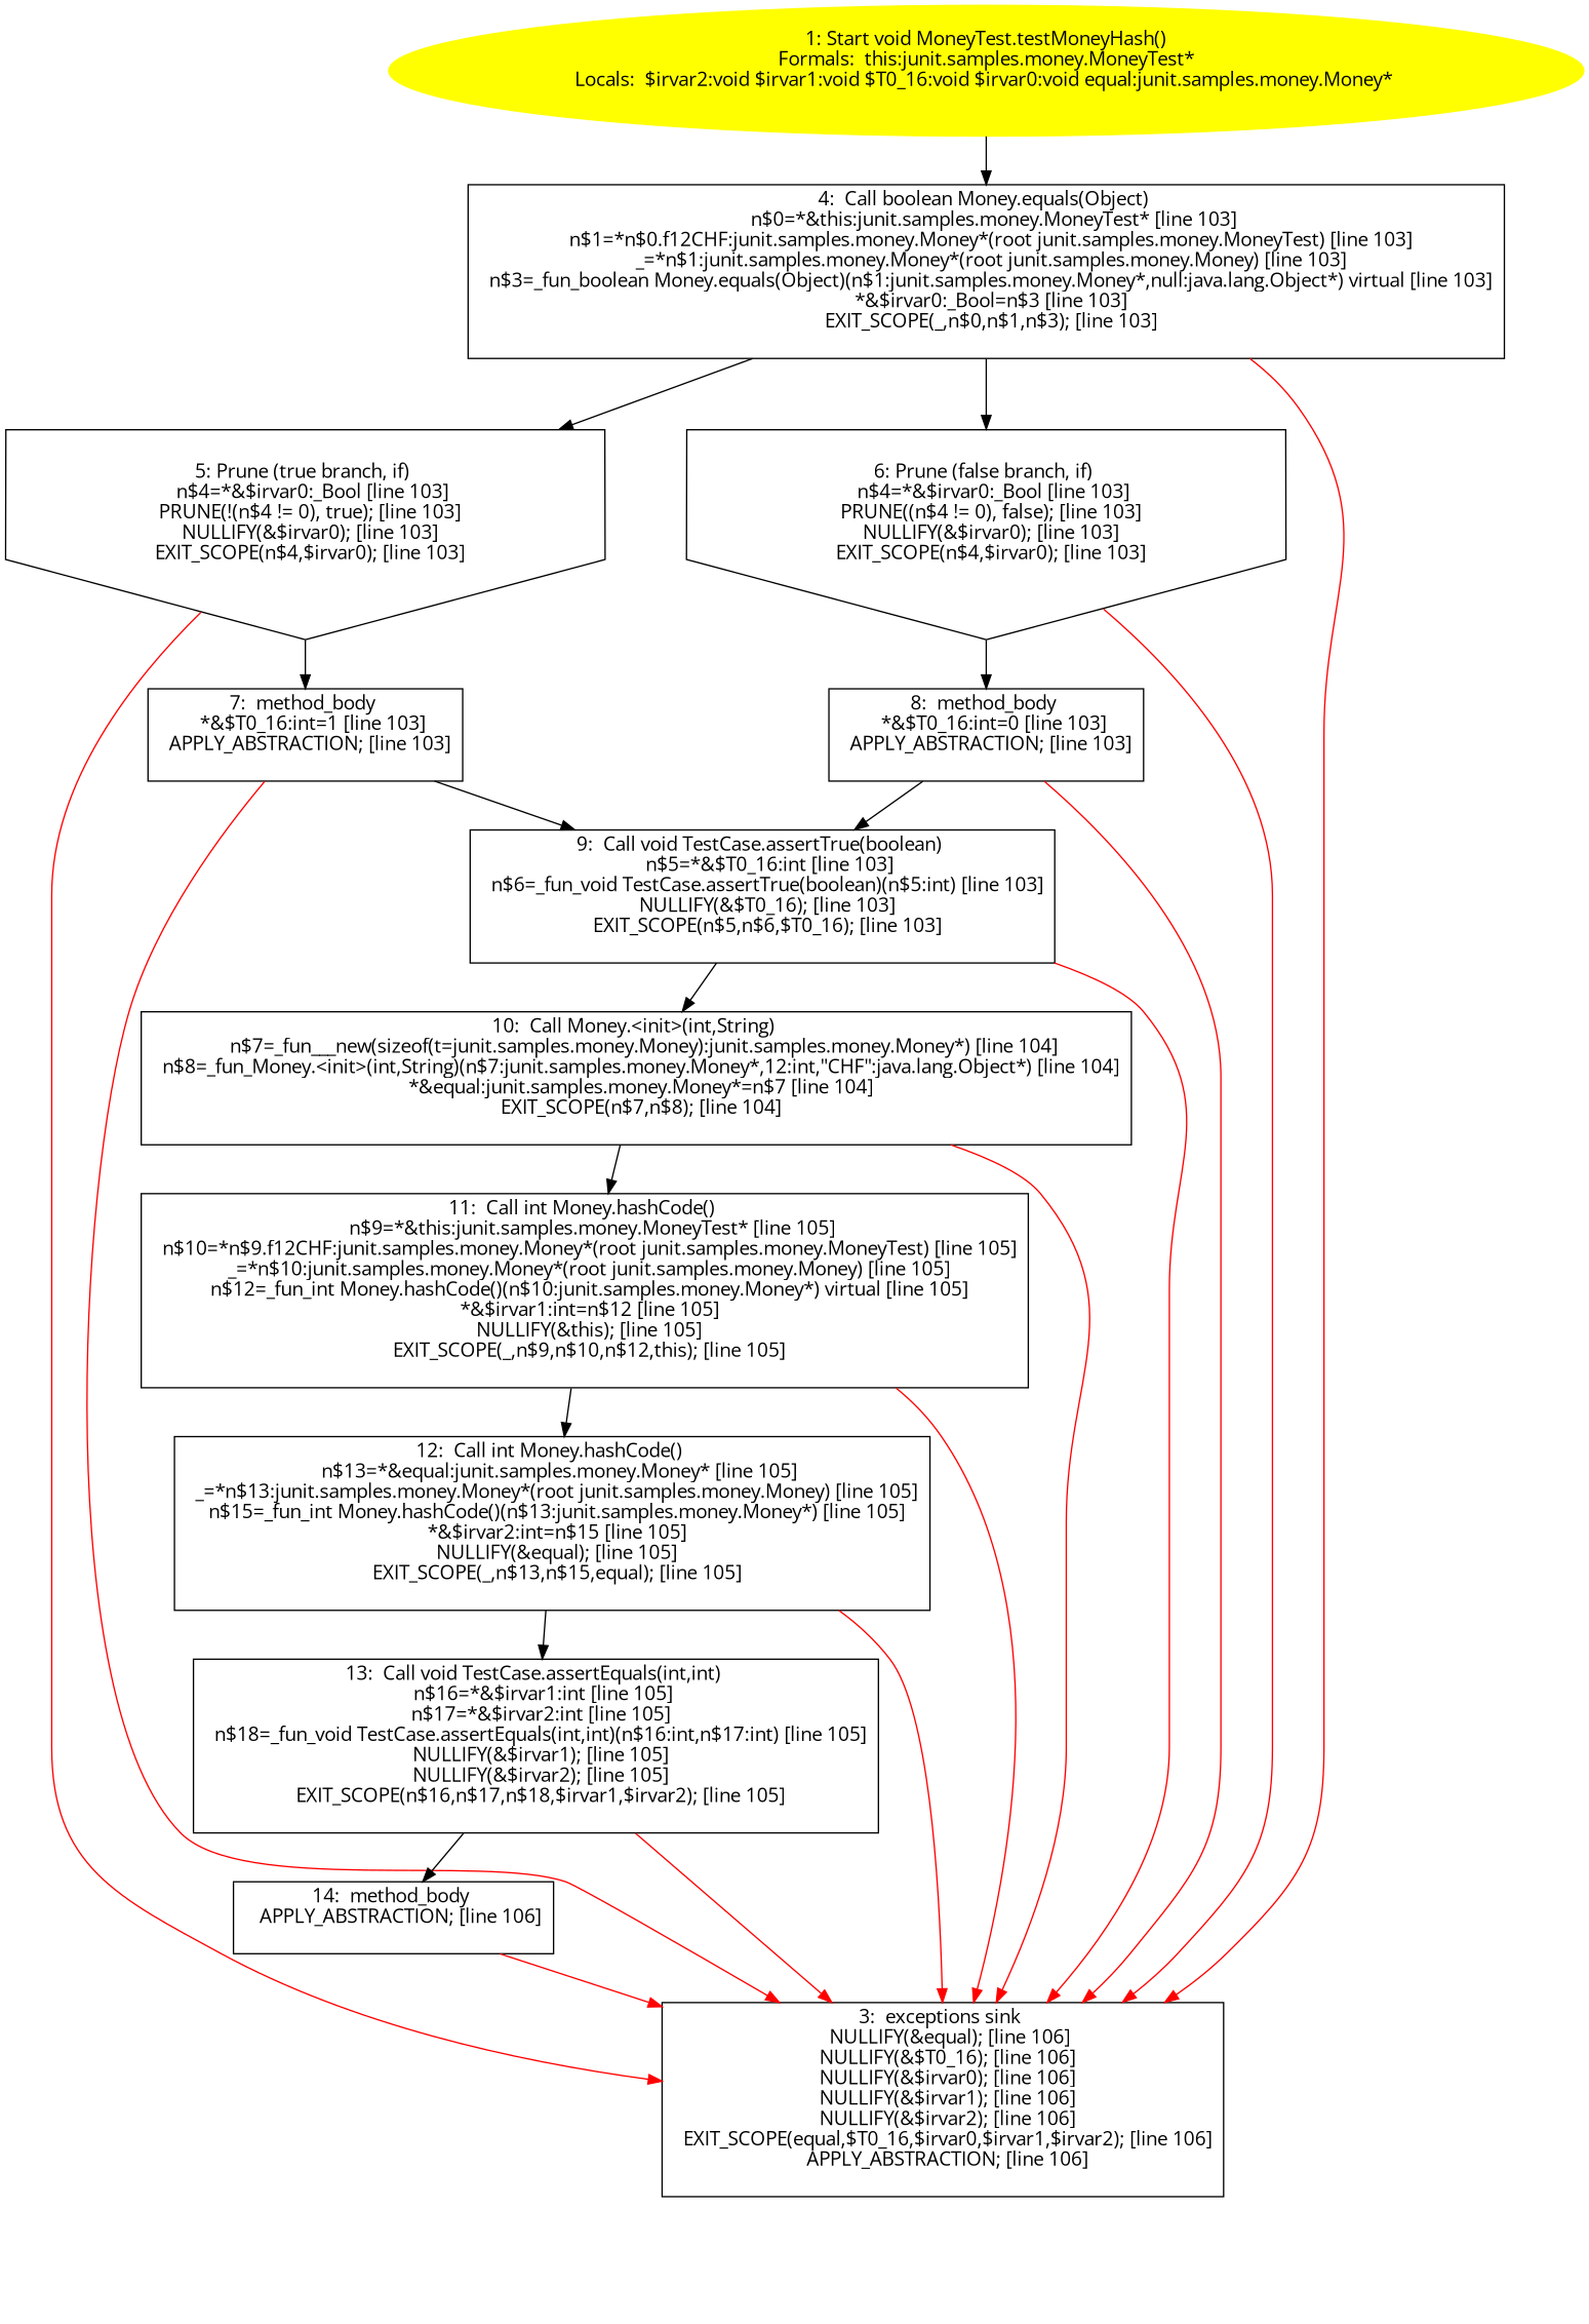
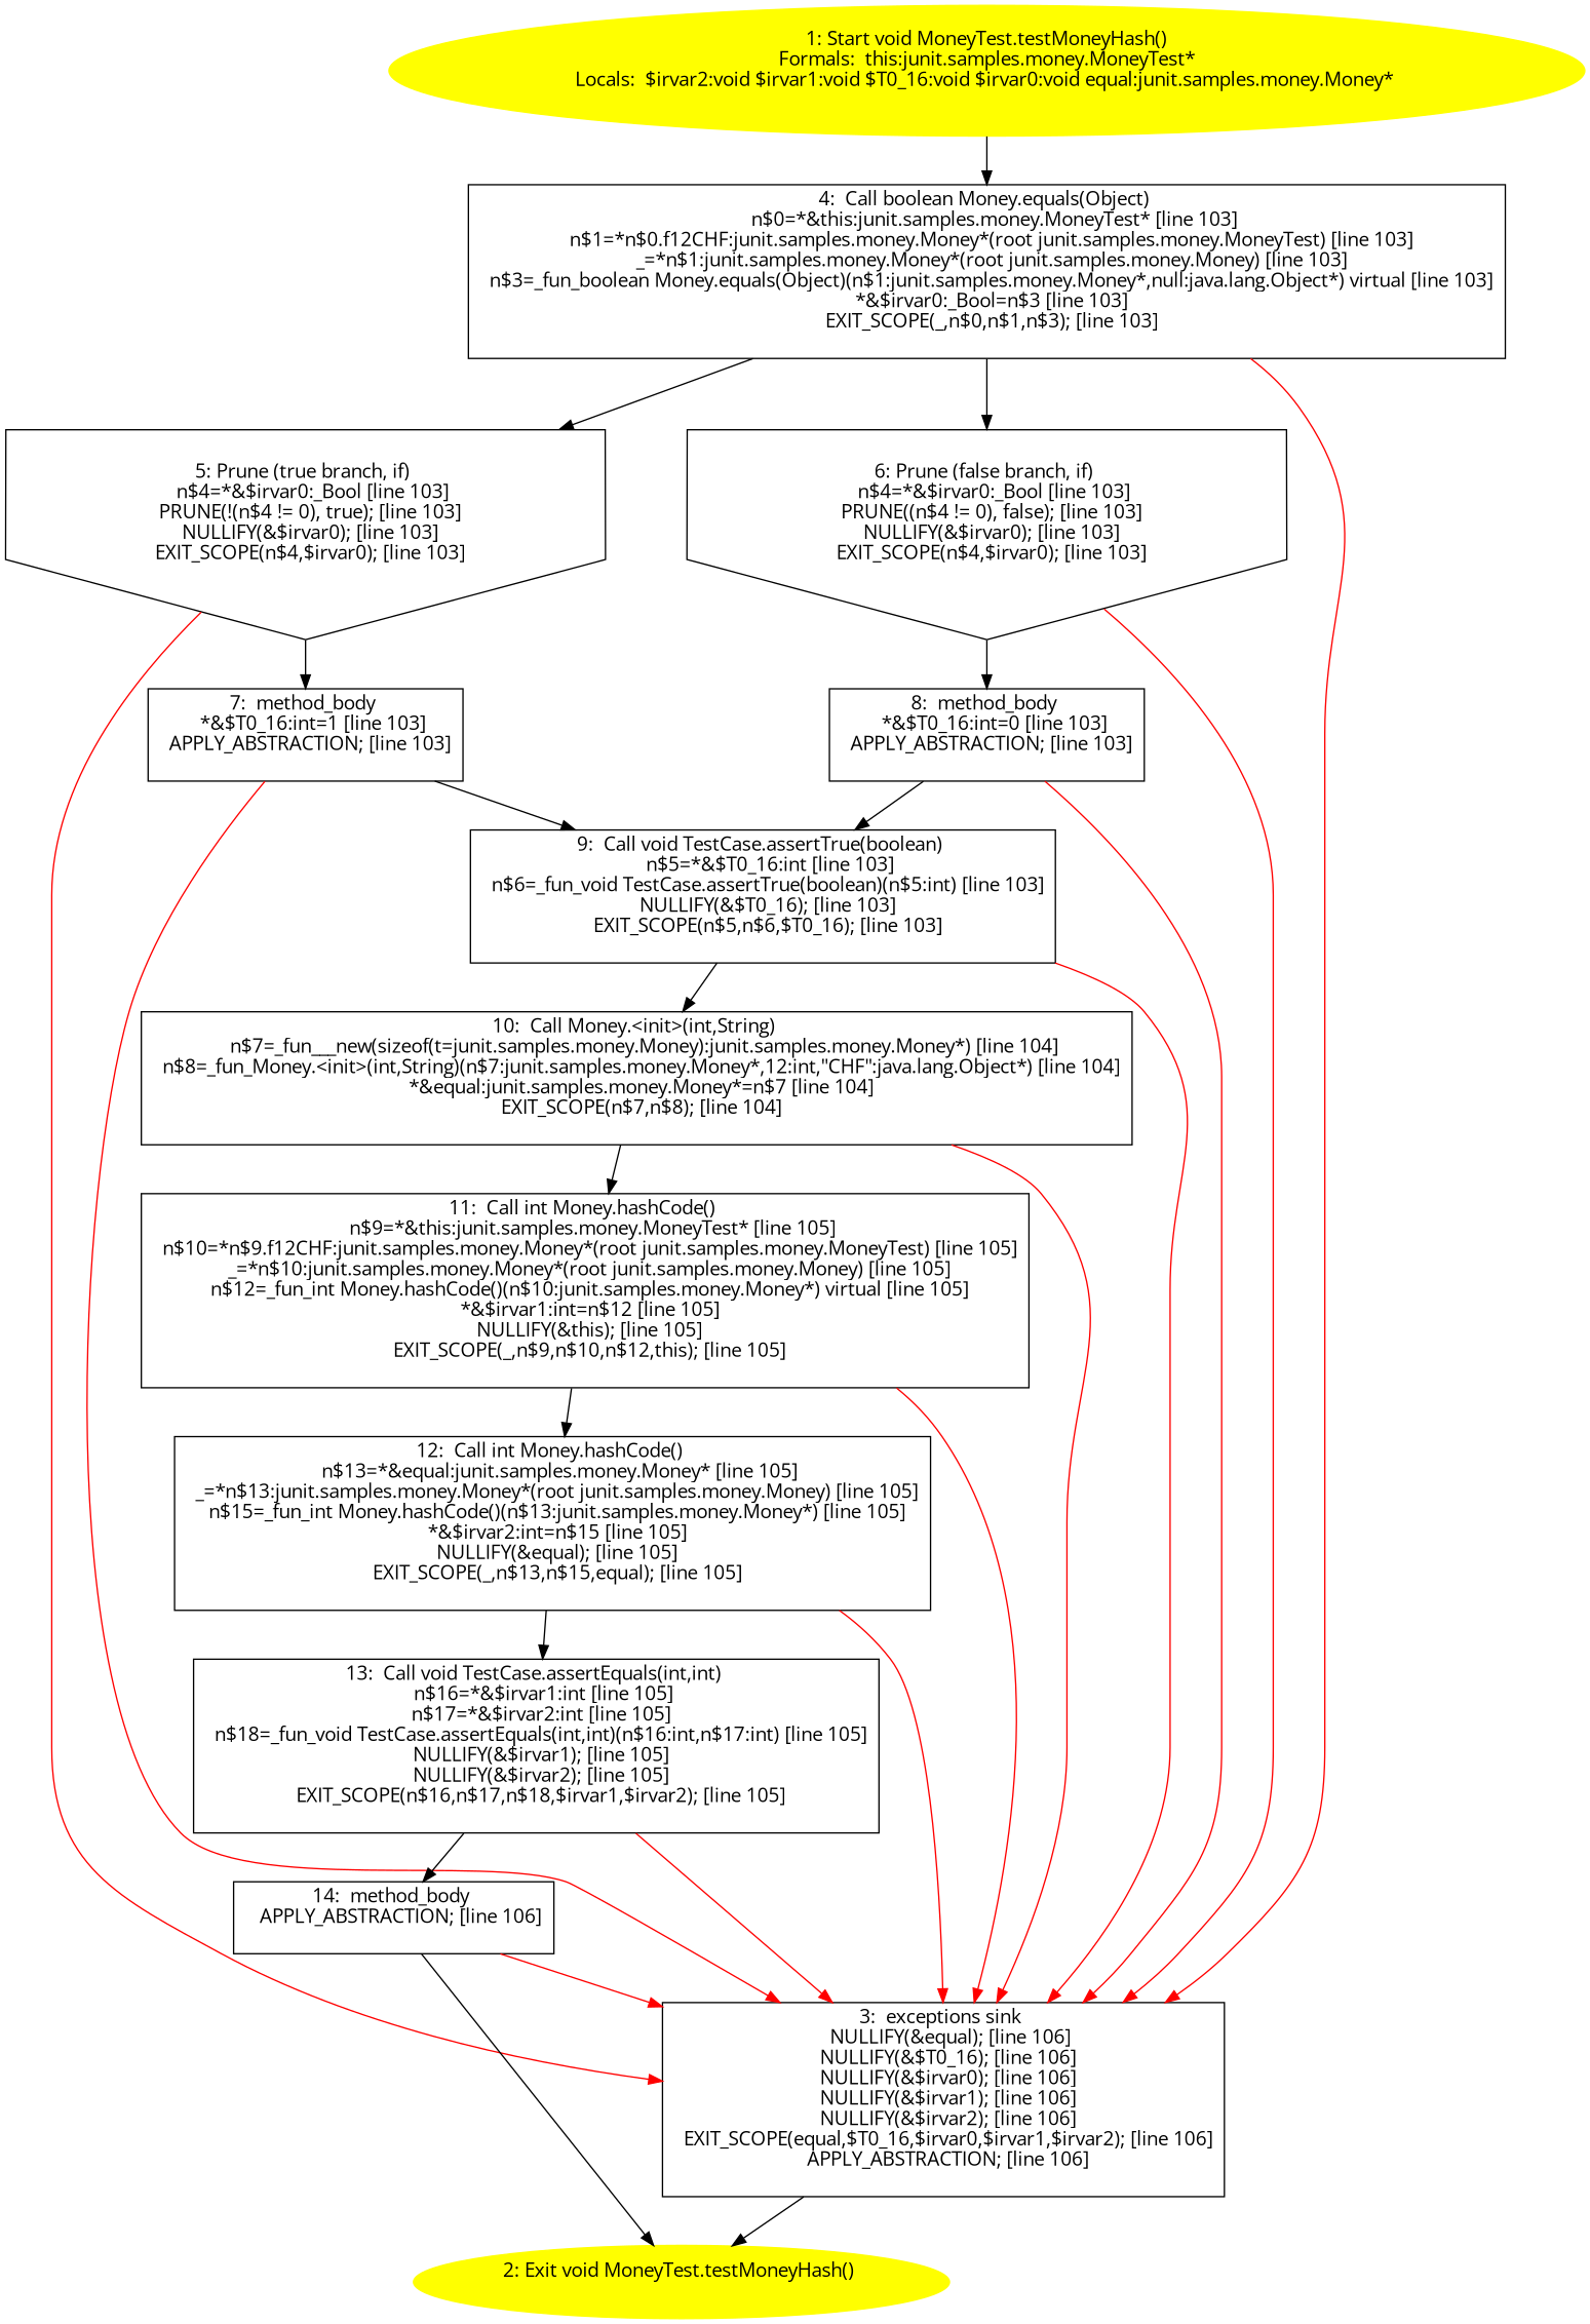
  digraph {
    fontname="Open Sans"
    node [fontname="Open Sans" shape=box]
    edge [fontname="Open Sans"]
    n1 [color=yellow label="1: Start void MoneyTest.testMoneyHash()\nFormals:  this:junit.samples.money.MoneyTest*\nLocals:  $irvar2:void $irvar1:void $T0_16:void $irvar0:void equal:junit.samples.money.Money* \n  " style=filled shape=""]
    n2 [label="4:  Call boolean Money.equals(Object) \n   n$0=*&this:junit.samples.money.MoneyTest* [line 103]\n  n$1=*n$0.f12CHF:junit.samples.money.Money*(root junit.samples.money.MoneyTest) [line 103]\n  _=*n$1:junit.samples.money.Money*(root junit.samples.money.Money) [line 103]\n  n$3=_fun_boolean Money.equals(Object)(n$1:junit.samples.money.Money*,null:java.lang.Object*) virtual [line 103]\n  *&$irvar0:_Bool=n$3 [line 103]\n  EXIT_SCOPE(_,n$0,n$1,n$3); [line 103]\n "]
    n3 [label="3:  exceptions sink \n   NULLIFY(&equal); [line 106]\n  NULLIFY(&$T0_16); [line 106]\n  NULLIFY(&$irvar0); [line 106]\n  NULLIFY(&$irvar1); [line 106]\n  NULLIFY(&$irvar2); [line 106]\n  EXIT_SCOPE(equal,$T0_16,$irvar0,$irvar1,$irvar2); [line 106]\n  APPLY_ABSTRACTION; [line 106]\n "]
    n4 [label="5: Prune (true branch, if) \n   n$4=*&$irvar0:_Bool [line 103]\n  PRUNE(!(n$4 != 0), true); [line 103]\n  NULLIFY(&$irvar0); [line 103]\n  EXIT_SCOPE(n$4,$irvar0); [line 103]\n " shape=invhouse]
    n5 [label="6: Prune (false branch, if) \n   n$4=*&$irvar0:_Bool [line 103]\n  PRUNE((n$4 != 0), false); [line 103]\n  NULLIFY(&$irvar0); [line 103]\n  EXIT_SCOPE(n$4,$irvar0); [line 103]\n " shape=invhouse]
+   n6 [color=yellow label="2: Exit void MoneyTest.testMoneyHash() \n  " style=filled shape=""]
    n7 [label="7:  method_body \n   *&$T0_16:int=1 [line 103]\n  APPLY_ABSTRACTION; [line 103]\n "]
    n8 [label="8:  method_body \n   *&$T0_16:int=0 [line 103]\n  APPLY_ABSTRACTION; [line 103]\n "]
    n9 [label="9:  Call void TestCase.assertTrue(boolean) \n   n$5=*&$T0_16:int [line 103]\n  n$6=_fun_void TestCase.assertTrue(boolean)(n$5:int) [line 103]\n  NULLIFY(&$T0_16); [line 103]\n  EXIT_SCOPE(n$5,n$6,$T0_16); [line 103]\n "]
    n10 [label="10:  Call Money.<init>(int,String) \n   n$7=_fun___new(sizeof(t=junit.samples.money.Money):junit.samples.money.Money*) [line 104]\n  n$8=_fun_Money.<init>(int,String)(n$7:junit.samples.money.Money*,12:int,\"CHF\":java.lang.Object*) [line 104]\n  *&equal:junit.samples.money.Money*=n$7 [line 104]\n  EXIT_SCOPE(n$7,n$8); [line 104]\n "]
    n11 [label="11:  Call int Money.hashCode() \n   n$9=*&this:junit.samples.money.MoneyTest* [line 105]\n  n$10=*n$9.f12CHF:junit.samples.money.Money*(root junit.samples.money.MoneyTest) [line 105]\n  _=*n$10:junit.samples.money.Money*(root junit.samples.money.Money) [line 105]\n  n$12=_fun_int Money.hashCode()(n$10:junit.samples.money.Money*) virtual [line 105]\n  *&$irvar1:int=n$12 [line 105]\n  NULLIFY(&this); [line 105]\n  EXIT_SCOPE(_,n$9,n$10,n$12,this); [line 105]\n "]
    n12 [label="12:  Call int Money.hashCode() \n   n$13=*&equal:junit.samples.money.Money* [line 105]\n  _=*n$13:junit.samples.money.Money*(root junit.samples.money.Money) [line 105]\n  n$15=_fun_int Money.hashCode()(n$13:junit.samples.money.Money*) [line 105]\n  *&$irvar2:int=n$15 [line 105]\n  NULLIFY(&equal); [line 105]\n  EXIT_SCOPE(_,n$13,n$15,equal); [line 105]\n "]
    n13 [label="13:  Call void TestCase.assertEquals(int,int) \n   n$16=*&$irvar1:int [line 105]\n  n$17=*&$irvar2:int [line 105]\n  n$18=_fun_void TestCase.assertEquals(int,int)(n$16:int,n$17:int) [line 105]\n  NULLIFY(&$irvar1); [line 105]\n  NULLIFY(&$irvar2); [line 105]\n  EXIT_SCOPE(n$16,n$17,n$18,$irvar1,$irvar2); [line 105]\n "]
    n14 [label="14:  method_body \n   APPLY_ABSTRACTION; [line 106]\n "]
    n1 -> n2
    n2 -> n3 [color=red]
    n2 -> n4
    n2 -> n5
+   n3 -> n6
    n4 -> n3 [color=red]
    n4 -> n7
    n5 -> n3 [color=red]
    n5 -> n8
    n7 -> n3 [color=red]
    n7 -> n9
    n8 -> n3 [color=red]
    n8 -> n9
    n9 -> n3 [color=red]
    n9 -> n10
    n10 -> n3 [color=red]
    n10 -> n11
    n11 -> n3 [color=red]
    n11 -> n12
    n12 -> n3 [color=red]
    n12 -> n13
    n13 -> n3 [color=red]
    n13 -> n14
    n14 -> n3 [color=red]
+   n14 -> n6
  }
